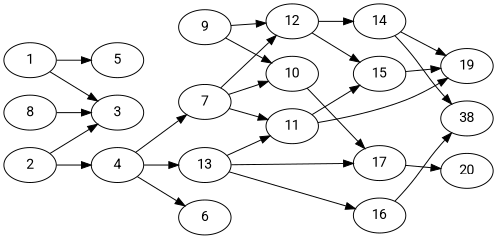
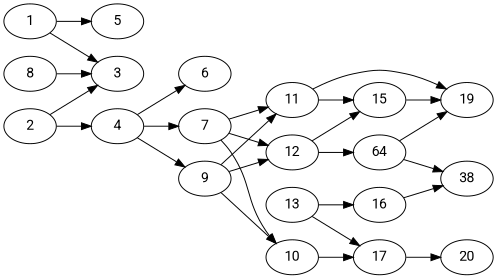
  digraph {
    fontname=Roboto
    rankdir=LR
    node [alpha=0.09 fontname=Roboto]
    edge [fontname=Roboto]
    1 [expect_size=20835328]
    3 [alpha=0.13 expect_size=39768064]
    5 [alpha=0.08 expect_size=20113408]
    8 [alpha=0.20 expect_size=35997696]
    2 [alpha=0.01 expect_size=35263488]
    4 [alpha=0.03 expect_size=17630208]
    6 [alpha=0.13 expect_size=27010048]
    7 [alpha=0.01 expect_size=8235008]
    9 [alpha=0.05 expect_size=49908736]
    12 [alpha=0.08 expect_size=50169856]
    10 [alpha=0.16 expect_size=34560000]
    11 [alpha=0.04 expect_size=29991936]
-   14 [alpha=0.12 expect_size=35942400]
+   14 [alpha=0.12 expect_size=35942400 label=64]
    15 [alpha=0.02 expect_size=42974208]
    13 [alpha=0.00 expect_size=51992576]
    16 [alpha=0.04 expect_size=15117312]
    17 [expect_size=45769728]
    19 [alpha=0.20 expect_size=47088640]
    n19 [alpha=0.04 expect_size=47503360 label=38]
    20 [expect_size=11968512]
    1 -> 3
    1 -> 5
    8 -> 3
    2 -> 3
    2 -> 4
    4 -> 6
    4 -> 7
-   4 -> 13
+   4 -> 9
    7 -> 12
    7 -> 10
    7 -> 11
    9 -> 12
    9 -> 10
-   13 -> 11
+   9 -> 11
    12 -> 14
    12 -> 15
    10 -> 17
    11 -> 15
    11 -> 19
    14 -> 19
    14 -> n19
    15 -> 19
    13 -> 16
    13 -> 17
    16 -> n19
    17 -> 20
  }
